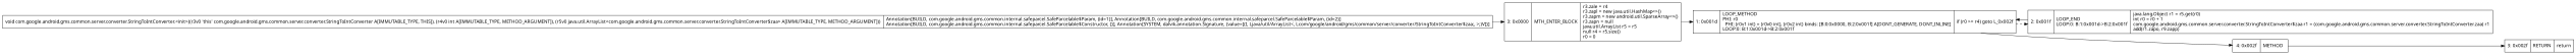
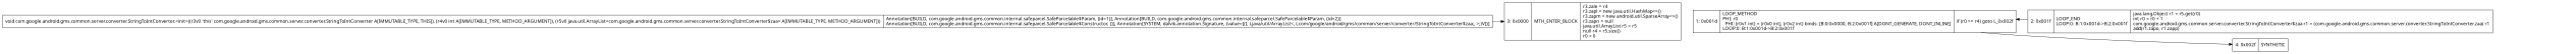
  digraph {
    fontname="Noto Sans"
    rankdir=LR
    node [fontname="Noto Sans" shape=record]
    edge [fontname="Noto Sans"]
    n1 [label="{0\:\ 0x0000|MTH_ENTER_BLOCK\l|r3.zale = r4\lr3.zapl = new java.util.HashMap\<\>()\lr3.zapm = new android.util.SparseArray\<\>()\lr3.zapn = null\ljava.util.ArrayList r5 = r5\lnull r4 = r5.size()\lr0 = 0\l}"]
    n2 [label="{1\:\ 0x001d|LOOP_METHOD\lPHI: r0 \l  PHI: (r0v1 int) = (r0v0 int), (r0v2 int) binds: [B:0:0x0000, B:2:0x001f] A[DONT_GENERATE, DONT_INLINE]\lLOOP:0: B:1:0x001d\-\>B:2:0x001f\l|if (r0 \>= r4) goto L_0x002f\l}"]
-   n3 [label="{2\:\ 0x001f|LOOP_END\lLOOP:0: B:1:0x001d\-\>B:2:0x001f\l|java.lang.Object r1 = r5.get(r0)\lint r0 = r0 + 1\lcom.google.android.gms.common.server.converter.StringToIntConverter$zaa r1 = (com.google.android.gms.common.server.converter.StringToIntConverter.zaa) r1\ladd(r1.zapo, r9.zapp)\l}"]
-   n4 [label="{4\:\ 0x002f|METHOD\l}"]
-   n5 [label="{3\:\ 0x002f|RETURN\l|return\l}"]
+   n3 [label="{2\:\ 0x001f|LOOP_END\lLOOP:0: B:1:0x001d\-\>B:2:0x001f\l|java.lang.Object r1 = r5.get(r0)\lint r0 = r0 + 1\lcom.google.android.gms.common.server.converter.StringToIntConverter$zaa r1 = (com.google.android.gms.common.server.converter.StringToIntConverter.zaa) r1\ladd(r1.zapo, r1.zapp)\l}"]
+   n4 [label="{4\:\ 0x002f|SYNTHETIC\l}"]
    n6 [label="{void com.google.android.gms.common.server.converter.StringToIntConverter.\<init\>((r3v0 'this' com.google.android.gms.common.server.converter.StringToIntConverter A[IMMUTABLE_TYPE, THIS]), (r4v0 int A[IMMUTABLE_TYPE, METHOD_ARGUMENT]), (r5v0 java.util.ArrayList\<com.google.android.gms.common.server.converter.StringToIntConverter$zaa\> A[IMMUTABLE_TYPE, METHOD_ARGUMENT]))  | Annotation[BUILD, com.google.android.gms.common.internal.safeparcel.SafeParcelable$Param, \{id=1\}], Annotation[BUILD, com.google.android.gms.common.internal.safeparcel.SafeParcelable$Param, \{id=2\}]\lAnnotation[BUILD, com.google.android.gms.common.internal.safeparcel.SafeParcelable$Constructor, \{\}], Annotation[SYSTEM, dalvik.annotation.Signature, \{value=[(I, Ljava\/util\/ArrayList\<, Lcom\/google\/android\/gms\/common\/server\/converter\/StringToIntConverter$zaa;, \>;)V]\}]\l}"]
-   n1 -> n2
-   n2 -> n3 [style=dashed]
    n2 -> n4
    n3 -> n2
-   n4 -> n5
    n6 -> n1
  }
